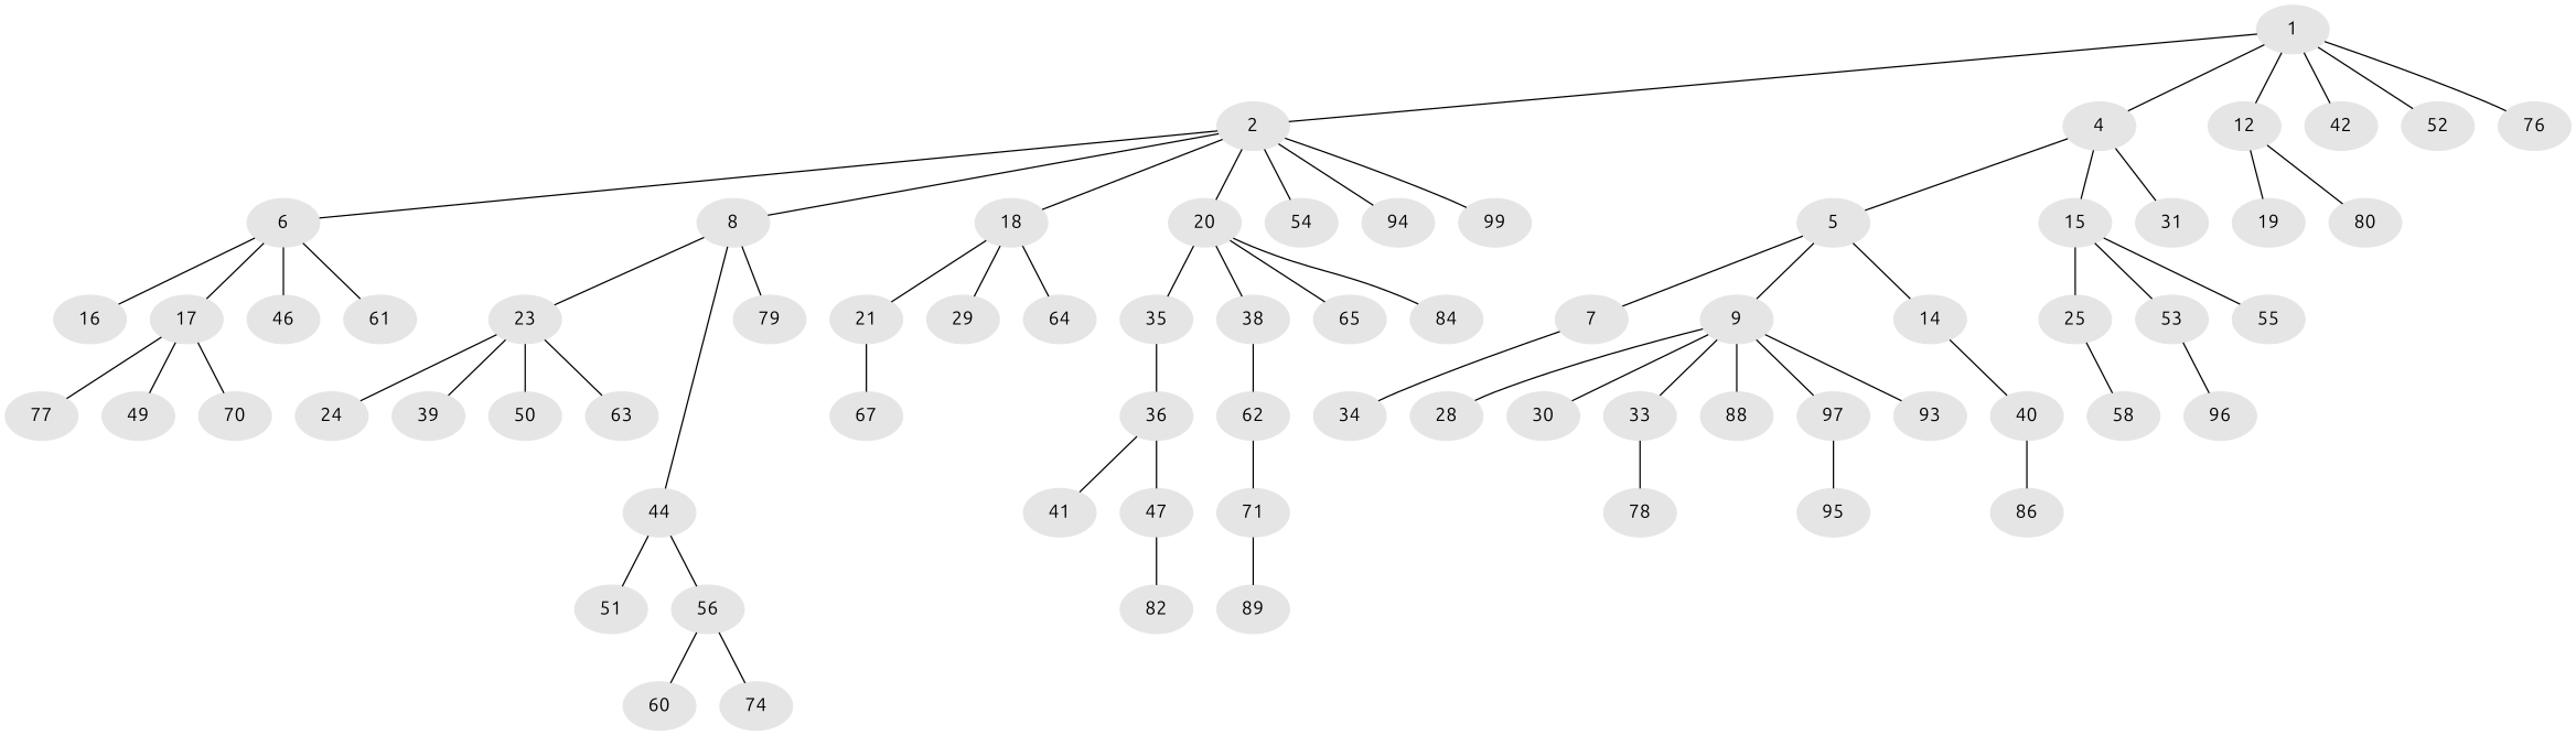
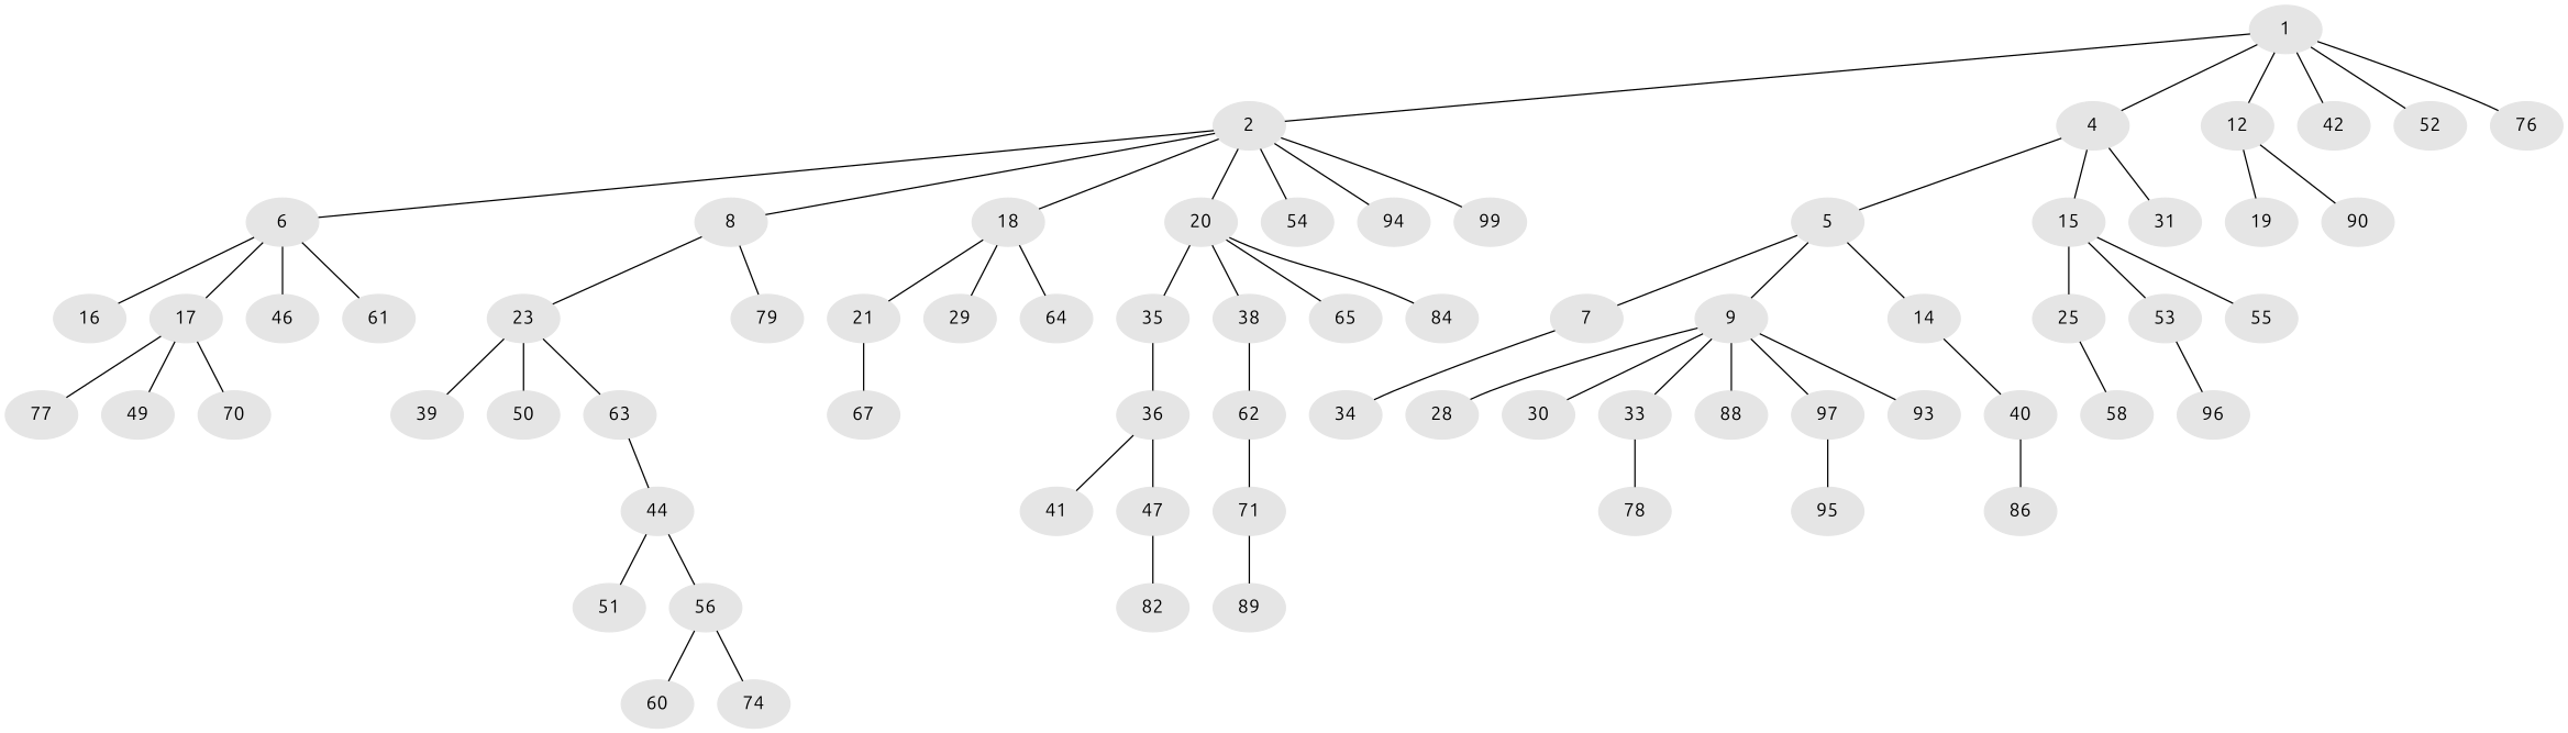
  graph {
    fontname=Ubuntu
    node [color=gray90 fontname=Ubuntu style=filled]
    edge [fontname=Ubuntu]
    1 [super="+11"]
    2 [super="+3"]
    4 [super="+13"]
    12 [super="+81"]
    42 [super="+59"]
    52
    76
    6 [super="+10"]
    8 [super="+27"]
    18 [super="+48"]
    20 [super="+58"]
    54
    94
    99
    5
    15 [super="+98"]
    31
    19
-   80 [super="+83"]
+   80 [super="+83" label=90]
    16
    17 [super="+22"]
    46
    61
    23 [super="+32"]
    44 [super="+45"]
    79
    21 [super="+72"]
    29
    64 [super="+73"]
    35
    38
    65
    84
    7
    9 [super="+26"]
    14
    25 [super="+97"]
    53
    55
    34 [super="+43"]
    28 [super="+57"]
    30
    33 [super="+96"]
    88 [super="+100"]
    n45 [label=97 super="+92"]
    93
    40
    n48 [label=77]
    49
    70
-   24
    39
    50
    63
    51
    56
    78
    95
    86 [super="+90"]
    n60 [label=58 super="+85"]
    n61 [label=96 super="+87"]
    67
    36 [super="+77"]
    62 [super="+69"]
    41
    47
    82
    71 [super="+75"]
    60
    74
    89
    1 -- 2
    1 -- 4
    1 -- 12
    1 -- 42
    1 -- 52
    1 -- 76
    2 -- 6
    2 -- 8
    2 -- 18
    2 -- 20
    2 -- 54
    2 -- 94
    2 -- 99
    4 -- 5
    4 -- 15
    4 -- 31
    12 -- 19
    12 -- 80
    6 -- 16
    6 -- 17
    6 -- 46
    6 -- 61
    8 -- 23
-   8 -- 44
+   63 -- 44
    8 -- 79
    18 -- 21
    18 -- 29
    18 -- 64
    20 -- 35
    20 -- 38
    20 -- 65
    20 -- 84
    5 -- 7
    5 -- 9
    5 -- 14
    15 -- 25
    15 -- 53
    15 -- 55
    17 -- n48
    17 -- 49
    17 -- 70
-   23 -- 24
    23 -- 39
    23 -- 50
    23 -- 63
    44 -- 51
    44 -- 56
    21 -- 67
    35 -- 36
    38 -- 62
    7 -- 34
    9 -- 28
    9 -- 30
    9 -- 33
    9 -- 88
    9 -- n45
    9 -- 93
    14 -- 40
    25 -- n60
    53 -- n61
    33 -- 78
    n45 -- 95
    40 -- 86
    56 -- 60
    56 -- 74
    36 -- 41
    36 -- 47
    62 -- 71
    47 -- 82
    71 -- 89
  }
